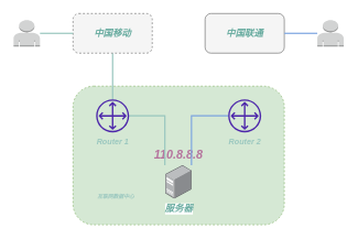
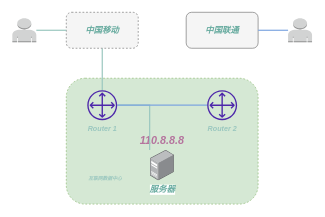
  <mxCell id="0" />
  <mxCell id="1" parent="0" />
  <mxCell id="2" value="&lt;font color=&quot;#b5739d&quot; style=&quot;font-size: 18px;&quot;&gt;&lt;i style=&quot;&quot;&gt;&lt;b style=&quot;&quot;&gt;110.8.8.8&lt;/b&gt;&lt;/i&gt;&lt;/font&gt;" style="rounded=1;whiteSpace=wrap;html=1;dashed=1;fontSize=14;fillColor=#d5e8d4;strokeColor=#82b366;" vertex="1" parent="1"><mxGeometry x="110" y="130" width="320" height="210" as="geometry" /></mxCell>
  <mxCell id="3" style="edgeStyle=orthogonalEdgeStyle;rounded=0;orthogonalLoop=1;jettySize=auto;html=1;exitX=0.5;exitY=1;exitDx=0;exitDy=0;fontSize=14;fontColor=#67AB9F;endArrow=none;endFill=0;strokeWidth=2;strokeColor=#9AC7BF;" edge="1" parent="1" source="4" target="6"><mxGeometry relative="1" as="geometry" /></mxCell>
  <mxCell id="4" value="&lt;font size=&quot;1&quot; color=&quot;#67ab9f&quot;&gt;&lt;b style=&quot;font-size: 14px;&quot;&gt;&lt;i&gt;中国移动&lt;/i&gt;&lt;/b&gt;&lt;/font&gt;" style="rounded=1;whiteSpace=wrap;html=1;fillColor=#f5f5f5;fontColor=#333333;strokeColor=#666666;dashed=1;" vertex="1" parent="1"><mxGeometry x="110" y="20" width="120" height="60" as="geometry" /></mxCell>
  <mxCell id="5" style="edgeStyle=orthogonalEdgeStyle;rounded=0;orthogonalLoop=1;jettySize=auto;html=1;strokeWidth=2;fontSize=14;fontColor=#67AB9F;endArrow=none;endFill=0;strokeColor=#9AC7BF;entryX=-0.023;entryY=-0.009;entryDx=0;entryDy=0;entryPerimeter=0;" edge="1" parent="1" source="6" target="10"><mxGeometry relative="1" as="geometry" /></mxCell>
  <mxCell id="6" value="&lt;b&gt;&lt;i&gt;&lt;font color=&quot;#9ac7bf&quot;&gt;Router 1&lt;/font&gt;&lt;/i&gt;&lt;/b&gt;" style="sketch=0;outlineConnect=0;fontColor=#232F3E;gradientColor=none;fillColor=#4D27AA;strokeColor=none;dashed=0;verticalLabelPosition=bottom;verticalAlign=top;align=center;html=1;fontSize=12;fontStyle=0;aspect=fixed;pointerEvents=1;shape=mxgraph.aws4.customer_gateway;" vertex="1" parent="1"><mxGeometry x="145" y="150" width="50" height="50" as="geometry" /></mxCell>
  <mxCell id="7" value="&lt;font size=&quot;1&quot; color=&quot;#67ab9f&quot;&gt;&lt;b style=&quot;font-size: 14px;&quot;&gt;&lt;i&gt;中国联通&lt;/i&gt;&lt;/b&gt;&lt;/font&gt;" style="rounded=1;whiteSpace=wrap;html=1;fillColor=#f5f5f5;fontColor=#333333;strokeColor=#666666;dashed=0;" vertex="1" parent="1"><mxGeometry x="310" y="20" width="120" height="60" as="geometry" /></mxCell>
- <mxCell id="8" style="edgeStyle=orthogonalEdgeStyle;rounded=0;orthogonalLoop=1;jettySize=auto;html=1;strokeWidth=2;fontSize=14;fontColor=#67AB9F;endArrow=none;endFill=0;strokeColor=#7EA6E0;entryX=0.986;entryY=-0.009;entryDx=0;entryDy=0;entryPerimeter=0;" edge="1" parent="1" source="9" target="10"><mxGeometry relative="1" as="geometry" /></mxCell>
+ <mxCell id="8" style="edgeStyle=orthogonalEdgeStyle;rounded=0;orthogonalLoop=1;jettySize=auto;html=1;strokeWidth=2;fontSize=14;fontColor=#67AB9F;endArrow=none;endFill=0;strokeColor=#7EA6E0;" edge="1" parent="1" source="9" target="6"><mxGeometry relative="1" as="geometry" /></mxCell>
  <mxCell id="9" value="&lt;i&gt;&lt;b&gt;&lt;font color=&quot;#9ac7bf&quot;&gt;Router 2&lt;/font&gt;&lt;/b&gt;&lt;/i&gt;" style="sketch=0;outlineConnect=0;fontColor=#232F3E;gradientColor=none;fillColor=#4D27AA;strokeColor=none;dashed=0;verticalLabelPosition=bottom;verticalAlign=top;align=center;html=1;fontSize=12;fontStyle=0;aspect=fixed;pointerEvents=1;shape=mxgraph.aws4.customer_gateway;" vertex="1" parent="1"><mxGeometry x="345" y="150" width="50" height="50" as="geometry" /></mxCell>
  <mxCell id="10" value="&lt;b&gt;&lt;i&gt;服务器&lt;/i&gt;&lt;/b&gt;" style="points=[];aspect=fixed;html=1;align=center;shadow=0;dashed=0;image;image=img/lib/allied_telesis/computer_and_terminals/Server_Desktop.svg;fontSize=14;fontColor=#67AB9F;" vertex="1" parent="1"><mxGeometry x="250" y="250" width="40" height="50.7" as="geometry" /></mxCell>
  <mxCell id="11" value="&lt;font style=&quot;font-size: 8px;&quot;&gt;&lt;i&gt;&lt;b&gt;互联网数据中心&lt;/b&gt;&lt;/i&gt;&lt;/font&gt;" style="text;html=1;strokeColor=none;fillColor=none;align=center;verticalAlign=middle;whiteSpace=wrap;rounded=0;fontSize=18;fontColor=#9AC7BF;" vertex="1" parent="1"><mxGeometry x="145" y="280" width="60" height="30" as="geometry" /></mxCell>
  <mxCell id="12" value="" style="outlineConnect=0;dashed=0;verticalLabelPosition=bottom;verticalAlign=top;align=center;html=1;shape=mxgraph.aws3.user;fillColor=#D2D3D3;gradientColor=none;fontSize=17;fontColor=#B5739D;" vertex="1" parent="1"><mxGeometry x="20" y="30" width="40" height="40" as="geometry" /></mxCell>
  <mxCell id="13" value="" style="endArrow=none;html=1;rounded=0;strokeColor=#9AC7BF;strokeWidth=2;fontSize=17;fontColor=#B5739D;entryX=0;entryY=0.5;entryDx=0;entryDy=0;" edge="1" parent="1" source="12" target="4"><mxGeometry width="50" height="50" relative="1" as="geometry"><mxPoint x="-20" y="460" as="sourcePoint" /><mxPoint x="30" y="410" as="targetPoint" /></mxGeometry></mxCell>
  <mxCell id="14" value="" style="outlineConnect=0;dashed=0;verticalLabelPosition=bottom;verticalAlign=top;align=center;html=1;shape=mxgraph.aws3.user;fillColor=#D2D3D3;gradientColor=none;fontSize=17;fontColor=#B5739D;" vertex="1" parent="1"><mxGeometry x="480" y="30" width="40" height="40" as="geometry" /></mxCell>
  <mxCell id="15" style="edgeStyle=orthogonalEdgeStyle;rounded=0;orthogonalLoop=1;jettySize=auto;html=1;exitX=1;exitY=0.5;exitDx=0;exitDy=0;fontSize=14;fontColor=#67AB9F;endArrow=none;endFill=0;strokeWidth=2;strokeColor=#7EA6E0;" edge="1" parent="1" source="7" target="14"><mxGeometry relative="1" as="geometry"><mxPoint x="380" y="90" as="sourcePoint" /><mxPoint x="380" y="160" as="targetPoint" /></mxGeometry></mxCell>
